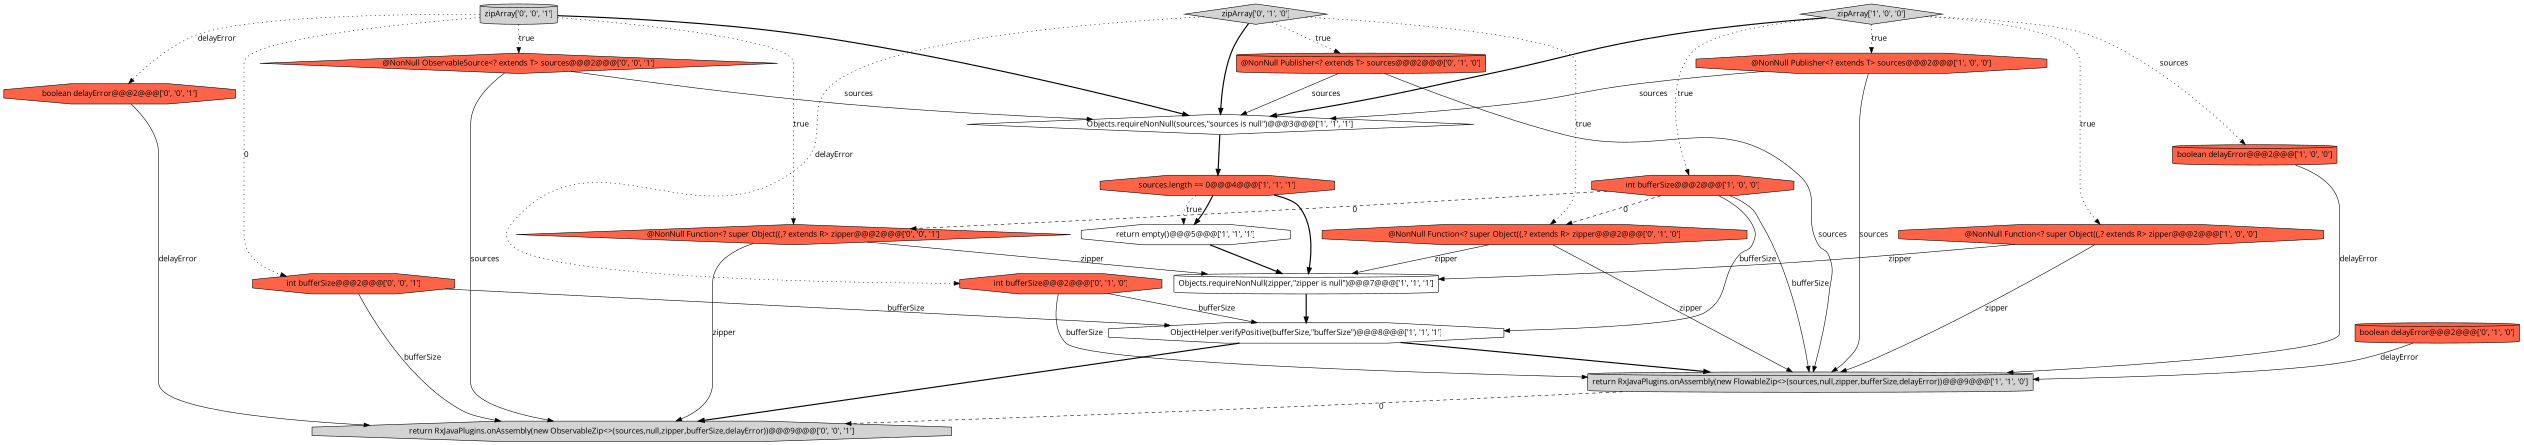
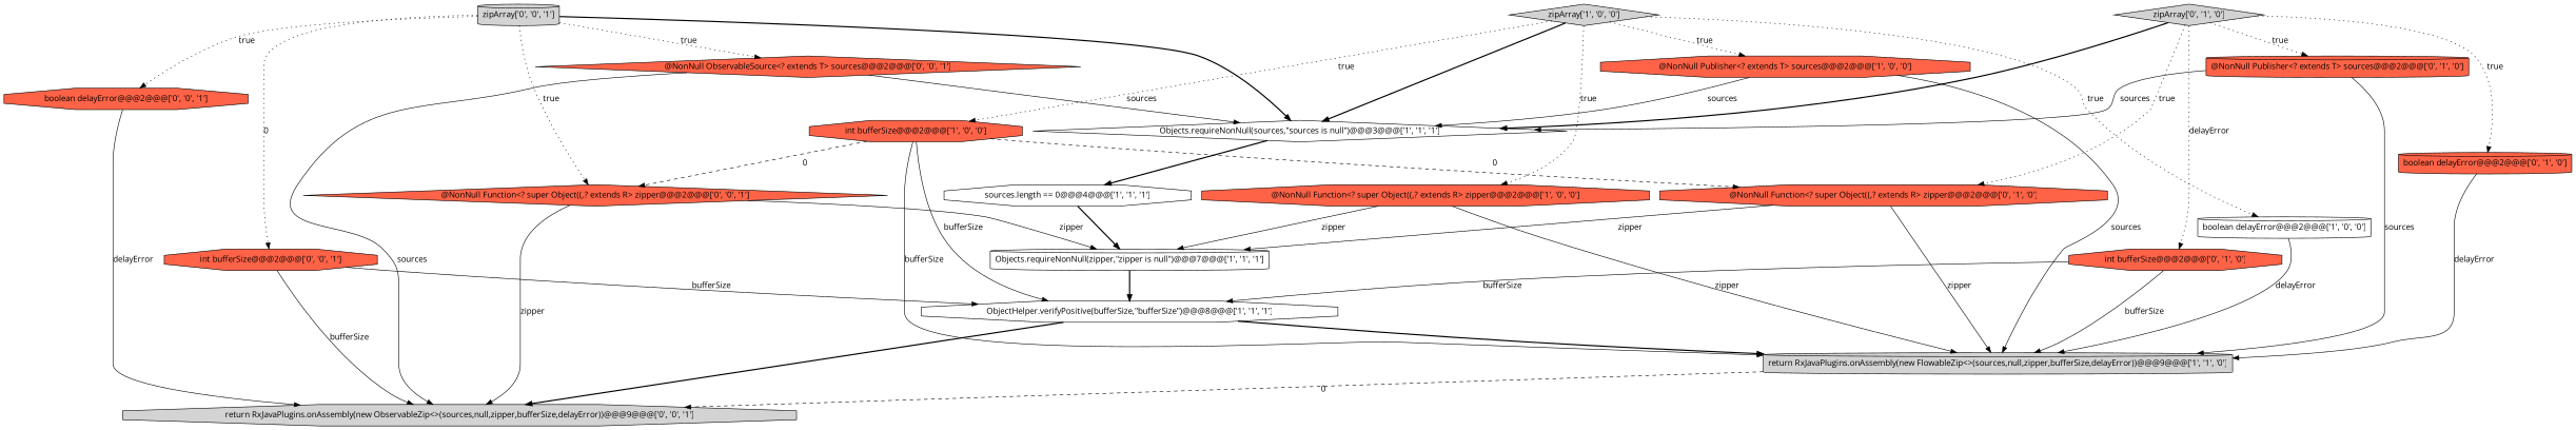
  digraph {
    fontname="Open Sans"
    node [fillcolor=tomato fontname="Open Sans" shape=octagon style=filled]
    edge [fontname="Open Sans" style=solid]
-   n1 [fillcolor=white label="return empty()@@@5@@@['1', '1', '1']"]
    n2 [fillcolor=white label="Objects.requireNonNull(zipper,\"zipper is null\")@@@7@@@['1', '1', '1']" shape=cylinder]
    n3 [fillcolor=white label="ObjectHelper.verifyPositive(bufferSize,\"bufferSize\")@@@8@@@['1', '1', '1']"]
    n4 [fillcolor=lightgray label="zipArray['0', '1', '0']" shape=diamond]
    n5 [fillcolor=white label="Objects.requireNonNull(sources,\"sources is null\")@@@3@@@['1', '1', '1']" shape=diamond]
    n6 [label="boolean delayError@@@2@@@['0', '1', '0']" shape=cylinder]
    n7 [label="int bufferSize@@@2@@@['0', '1', '0']"]
    n8 [label="@NonNull Function<? super Object((,? extends R> zipper@@@2@@@['0', '1', '0']"]
    n9 [label="@NonNull Publisher<? extends T> sources@@@2@@@['0', '1', '0']" shape=cylinder]
-   n10 [label="sources.length == 0@@@4@@@['1', '1', '1']"]
+   n10 [fillcolor=white label="sources.length == 0@@@4@@@['1', '1', '1']"]
    n11 [fillcolor=lightgray label="return RxJavaPlugins.onAssembly(new FlowableZip<>(sources,null,zipper,bufferSize,delayError))@@@9@@@['1', '1', '0']" shape=cylinder]
    n12 [label="boolean delayError@@@2@@@['0', '0', '1']"]
    n13 [fillcolor=lightgray label="return RxJavaPlugins.onAssembly(new ObservableZip<>(sources,null,zipper,bufferSize,delayError))@@@9@@@['0', '0', '1']"]
    n14 [fillcolor=lightgray label="zipArray['0', '0', '1']" shape=cylinder]
    n15 [label="@NonNull Function<? super Object((,? extends R> zipper@@@2@@@['0', '0', '1']" shape=diamond]
    n16 [label="int bufferSize@@@2@@@['0', '0', '1']"]
    n17 [label="@NonNull ObservableSource<? extends T> sources@@@2@@@['0', '0', '1']" shape=diamond]
    n18 [label="@NonNull Publisher<? extends T> sources@@@2@@@['1', '0', '0']"]
    n19 [label="@NonNull Function<? super Object((,? extends R> zipper@@@2@@@['1', '0', '0']"]
    n20 [label="int bufferSize@@@2@@@['1', '0', '0']"]
-   n21 [label="boolean delayError@@@2@@@['1', '0', '0']" shape=cylinder]
+   n21 [fillcolor=white label="boolean delayError@@@2@@@['1', '0', '0']" shape=cylinder]
    n22 [fillcolor=lightgray label="zipArray['1', '0', '0']" shape=diamond]
-   n1 -> n2 [style=bold]
    n2 -> n3 [style=bold]
    n3 -> n11 [style=bold]
    n3 -> n13 [style=bold]
    n4 -> n5 [style=bold]
+   n4 -> n6 [label=true style=dotted]
    n4 -> n7 [label=delayError style=dotted]
    n4 -> n8 [label=true style=dotted]
    n4 -> n9 [label=true style=dotted]
    n5 -> n10 [style=bold]
    n6 -> n11 [label=delayError]
    n7 -> n3 [label=bufferSize]
    n7 -> n11 [label=bufferSize]
    n8 -> n2 [label=zipper]
    n8 -> n11 [label=zipper]
    n9 -> n5 [label=sources]
    n9 -> n11 [label=sources]
-   n10 -> n1 [label=true style=dotted]
-   n10 -> n1 [style=bold]
    n10 -> n2 [style=bold]
    n11 -> n13 [label=0 style=dashed]
    n12 -> n13 [label=delayError]
    n14 -> n5 [style=bold]
-   n14 -> n12 [label=delayError style=dotted]
+   n14 -> n12 [label=true style=dotted]
    n14 -> n15 [label=true style=dotted]
    n14 -> n16 [label=0 style=dotted]
    n14 -> n17 [label=true style=dotted]
    n15 -> n2 [label=zipper]
    n15 -> n13 [label=zipper]
    n16 -> n3 [label=bufferSize]
    n16 -> n13 [label=bufferSize]
    n17 -> n5 [label=sources]
    n17 -> n13 [label=sources]
    n18 -> n5 [label=sources]
    n18 -> n11 [label=sources]
    n19 -> n2 [label=zipper]
    n19 -> n11 [label=zipper]
    n20 -> n3 [label=bufferSize]
    n20 -> n8 [label=0 style=dashed]
    n20 -> n11 [label=bufferSize]
    n20 -> n15 [label=0 style=dashed]
    n21 -> n11 [label=delayError]
    n22 -> n5 [style=bold]
    n22 -> n18 [label=true style=dotted]
    n22 -> n19 [label=true style=dotted]
    n22 -> n20 [label=true style=dotted]
-   n22 -> n21 [label=sources style=dotted]
+   n22 -> n21 [label=true style=dotted]
  }
